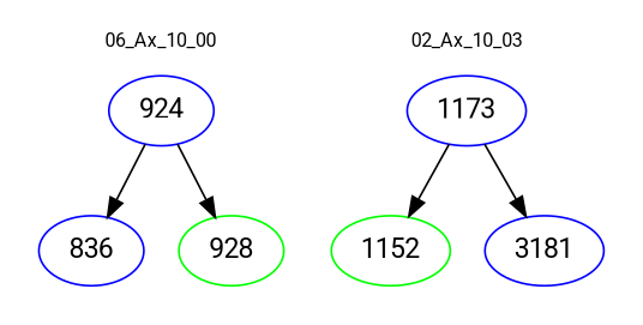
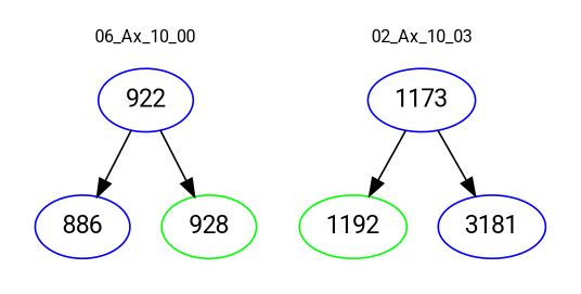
  digraph {
    fontname=Roboto
    node [color=blue fontname=Roboto]
    edge [color=black fontname=Roboto]
-   n1 [label=924]
-   n2 [label=836]
+   n1 [label=922]
+   n2 [label=886]
    n3 [color=green label=928]
    n4 [label=1173]
-   n5 [color=green label=1152]
+   n5 [color=green label=1192]
    n6 [label=3181]
    subgraph cluster_1 {
      color=white
      fontsize=10
      label="06_Ax_10_00"
      n1
      n2
      n3
    }
    subgraph cluster_2 {
      color=white
      fontsize=10
      label="02_Ax_10_03"
      n4
      n5
      n6
    }
    n1 -> n2
    n1 -> n3
    n4 -> n5
    n4 -> n6
  }
